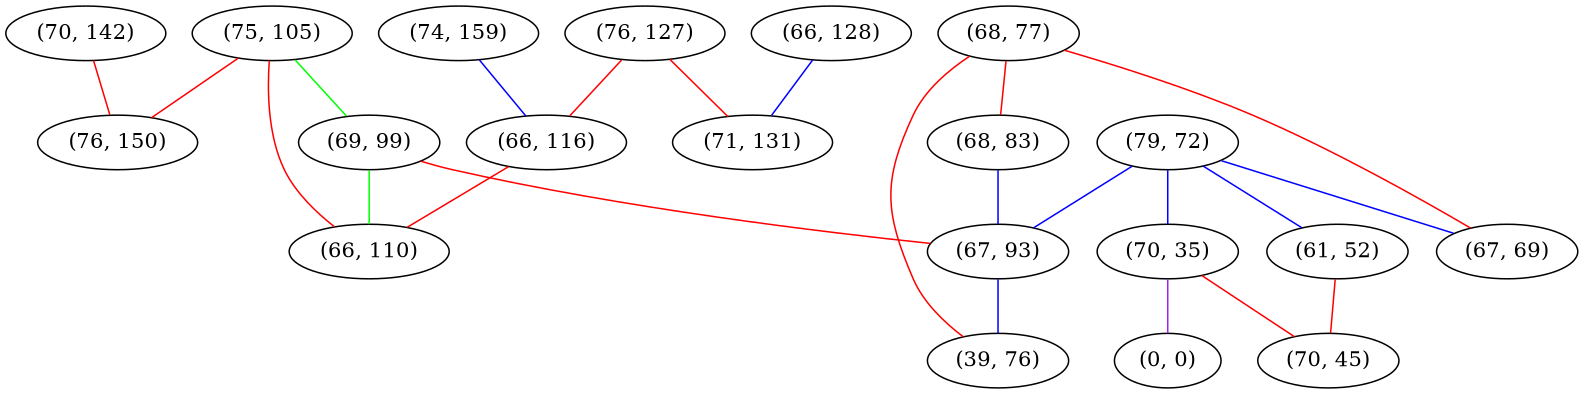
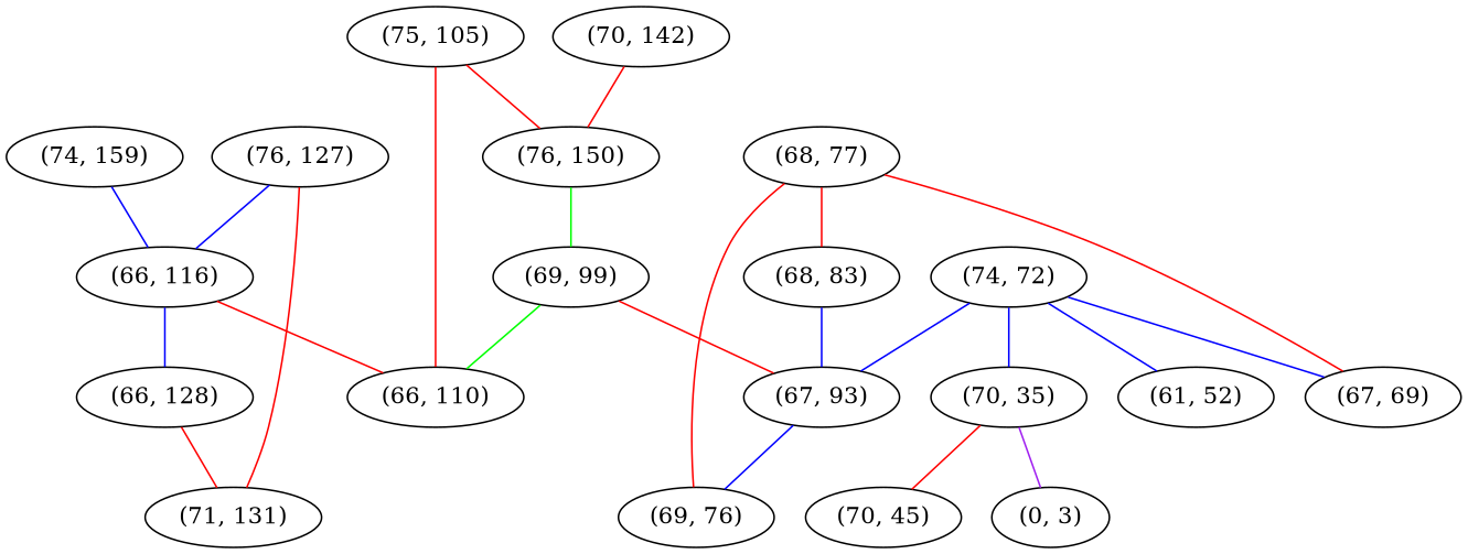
  graph {
    edge [color=red weight=1]
    "(74, 159)"
    "(66, 116)"
    "(66, 110)"
    "(66, 128)"
    "(68, 77)"
    "(68, 83)"
-   "(69, 76)" [label="(39, 76)"]
+   "(69, 76)"
    "(67, 69)"
    "(67, 93)"
    "(76, 127)"
    "(71, 131)"
-   "(74, 72)" [label="(79, 72)"]
+   "(74, 72)"
    "(61, 52)"
    "(70, 35)"
    "(70, 45)"
-   "(0, 0)"
+   "(0, 0)" [label="(0, 3)"]
    "(75, 105)"
    "(76, 150)"
    "(69, 99)"
    "(70, 142)"
    "(74, 159)" -- "(66, 116)" [color=blue weight=3]
    "(66, 116)" -- "(66, 110)"
-   "(66, 128)" -- "(71, 131)" [color=blue]
+   "(66, 116)" -- "(66, 128)" [color=blue weight=3]
+   "(66, 128)" -- "(71, 131)"
    "(68, 77)" -- "(68, 83)"
    "(68, 77)" -- "(69, 76)"
    "(68, 77)" -- "(67, 69)"
    "(68, 83)" -- "(67, 93)" [color=blue weight=3]
    "(67, 93)" -- "(69, 76)" [color=blue weight=3]
-   "(76, 127)" -- "(66, 116)" [weight=3]
+   "(76, 127)" -- "(66, 116)" [color=blue weight=3]
    "(76, 127)" -- "(71, 131)"
    "(74, 72)" -- "(67, 69)" [color=blue weight=2]
    "(74, 72)" -- "(67, 93)" [color=blue weight=3]
    "(74, 72)" -- "(61, 52)" [color=blue weight=3]
    "(74, 72)" -- "(70, 35)" [color=blue weight=3]
-   "(61, 52)" -- "(70, 45)"
    "(70, 35)" -- "(70, 45)"
    "(70, 35)" -- "(0, 0)" [color=purple weight=4]
    "(75, 105)" -- "(66, 110)"
    "(75, 105)" -- "(76, 150)"
-   "(75, 105)" -- "(69, 99)" [color=green weight=2]
+   "(76, 150)" -- "(69, 99)" [color=green weight=2]
    "(69, 99)" -- "(66, 110)" [color=green]
    "(69, 99)" -- "(67, 93)"
    "(70, 142)" -- "(76, 150)"
  }
